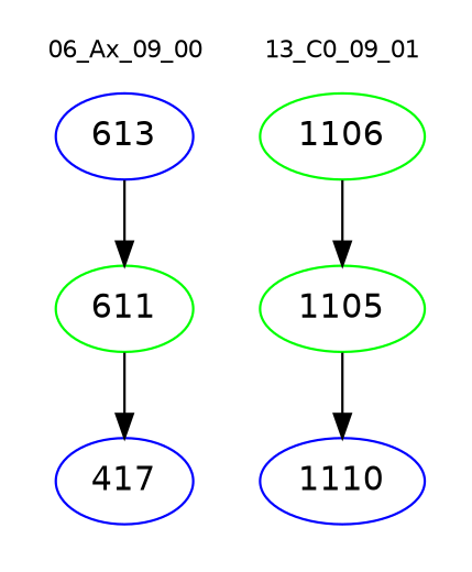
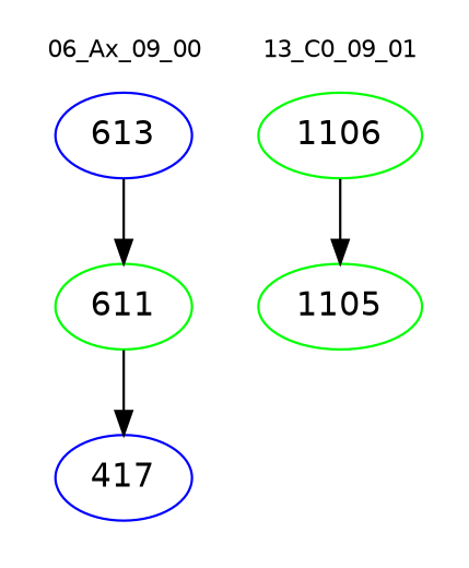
  digraph {
    fontname="DejaVu Sans"
    node [color=blue fontname="DejaVu Sans"]
    edge [color=black fontname="DejaVu Sans"]
    n1 [label=613]
    n2 [color=green label=611]
    n3 [label=417]
    n4 [color=green label=1106]
    n5 [color=green label=1105]
-   n6 [label=1110]
    subgraph cluster_1 {
      color=white
      fontsize=10
      label="06_Ax_09_00"
      n1
      n2
      n3
    }
    subgraph cluster_2 {
      color=white
      fontsize=10
      label="13_C0_09_01"
      n4
      n5
-     n6
    }
    n1 -> n2
    n2 -> n3
    n4 -> n5
-   n5 -> n6
  }
